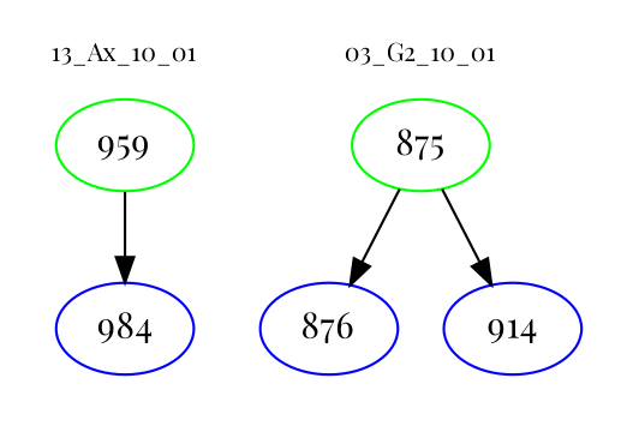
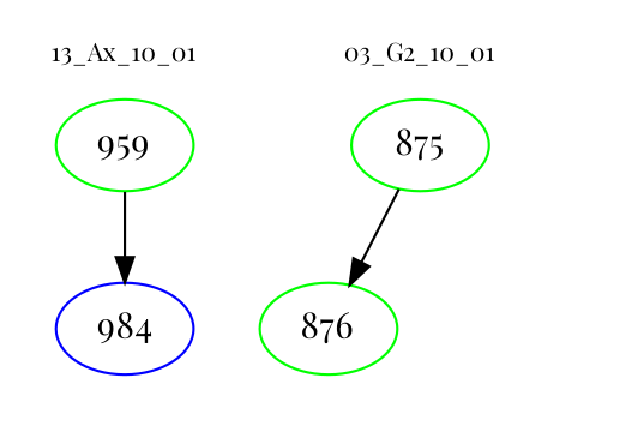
  digraph {
    fontname="Playfair Display"
    node [color=blue fontname="Playfair Display"]
    edge [color=black fontname="Playfair Display"]
    n1 [color=green label=959]
    n2 [label=984]
    n3 [color=green label=875]
-   n4 [label=876]
-   n5 [label=914]
+   n4 [color=green label=876]
    subgraph cluster_1 {
      color=white
      fontsize=10
      label="13_Ax_10_01"
      n1
      n2
    }
    subgraph cluster_2 {
      color=white
      fontsize=10
      label="03_G2_10_01"
      n3
      n4
-     n5
    }
    n1 -> n2
    n3 -> n4
-   n3 -> n5
  }
